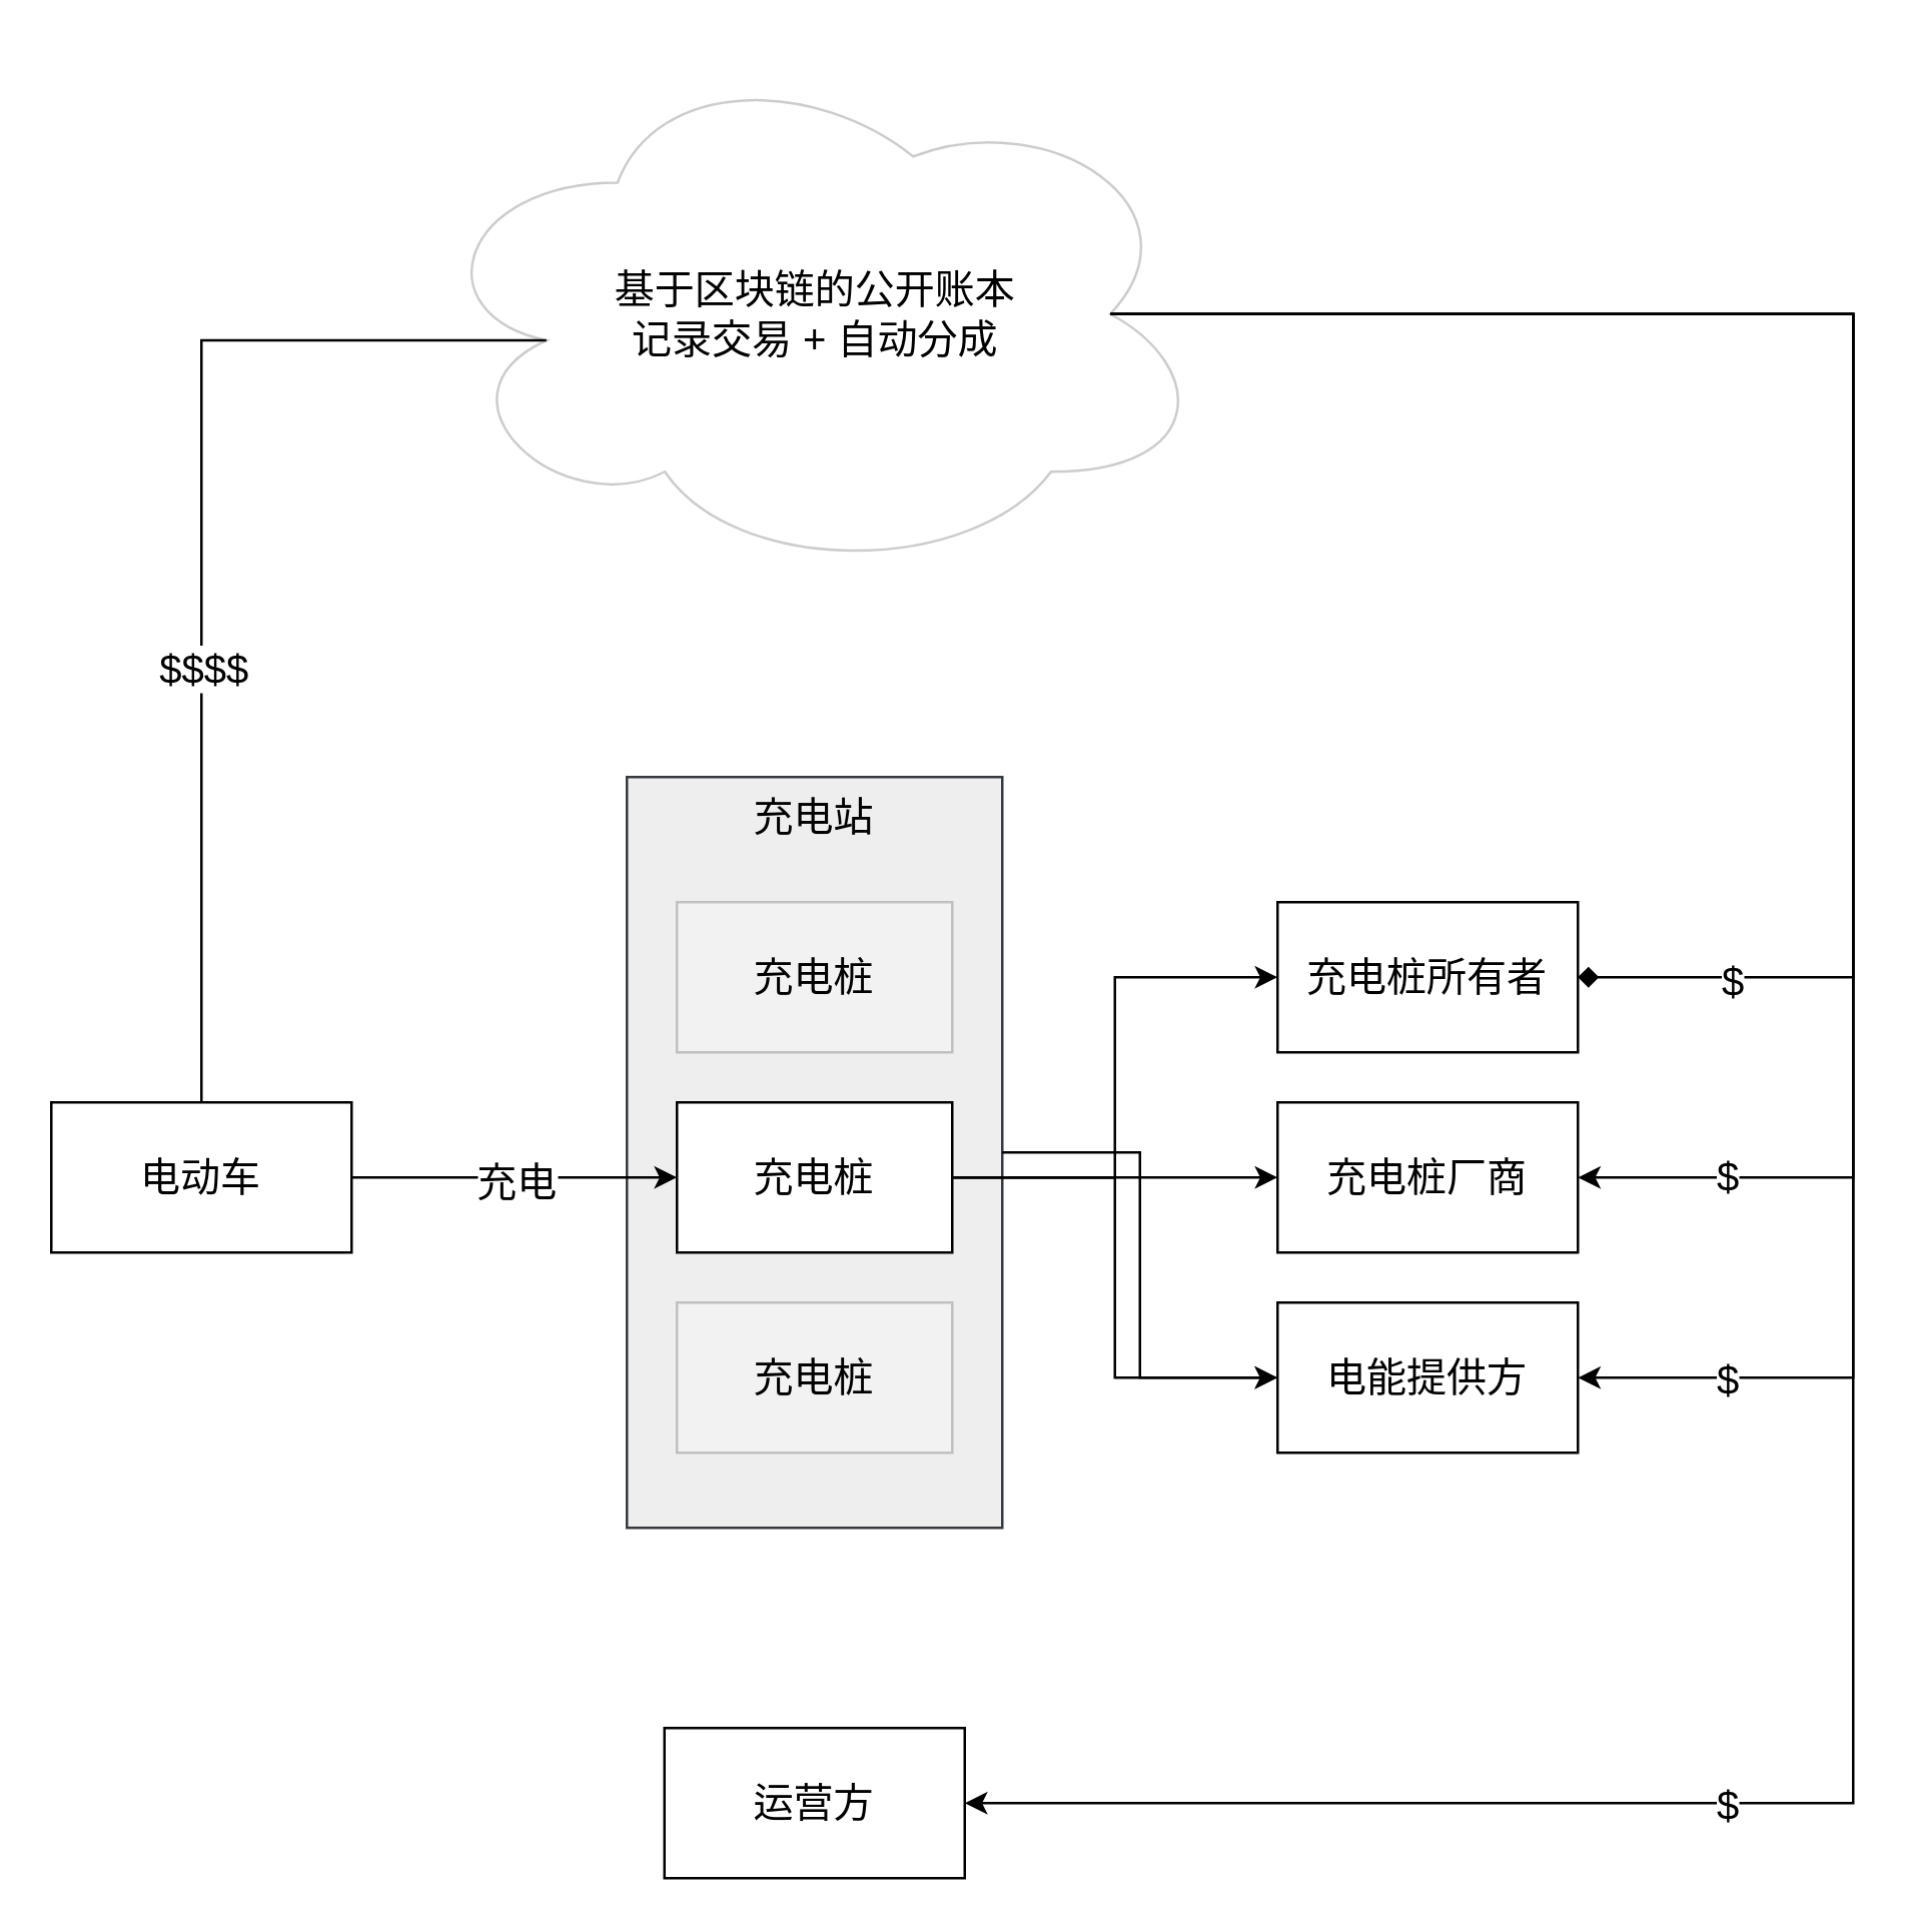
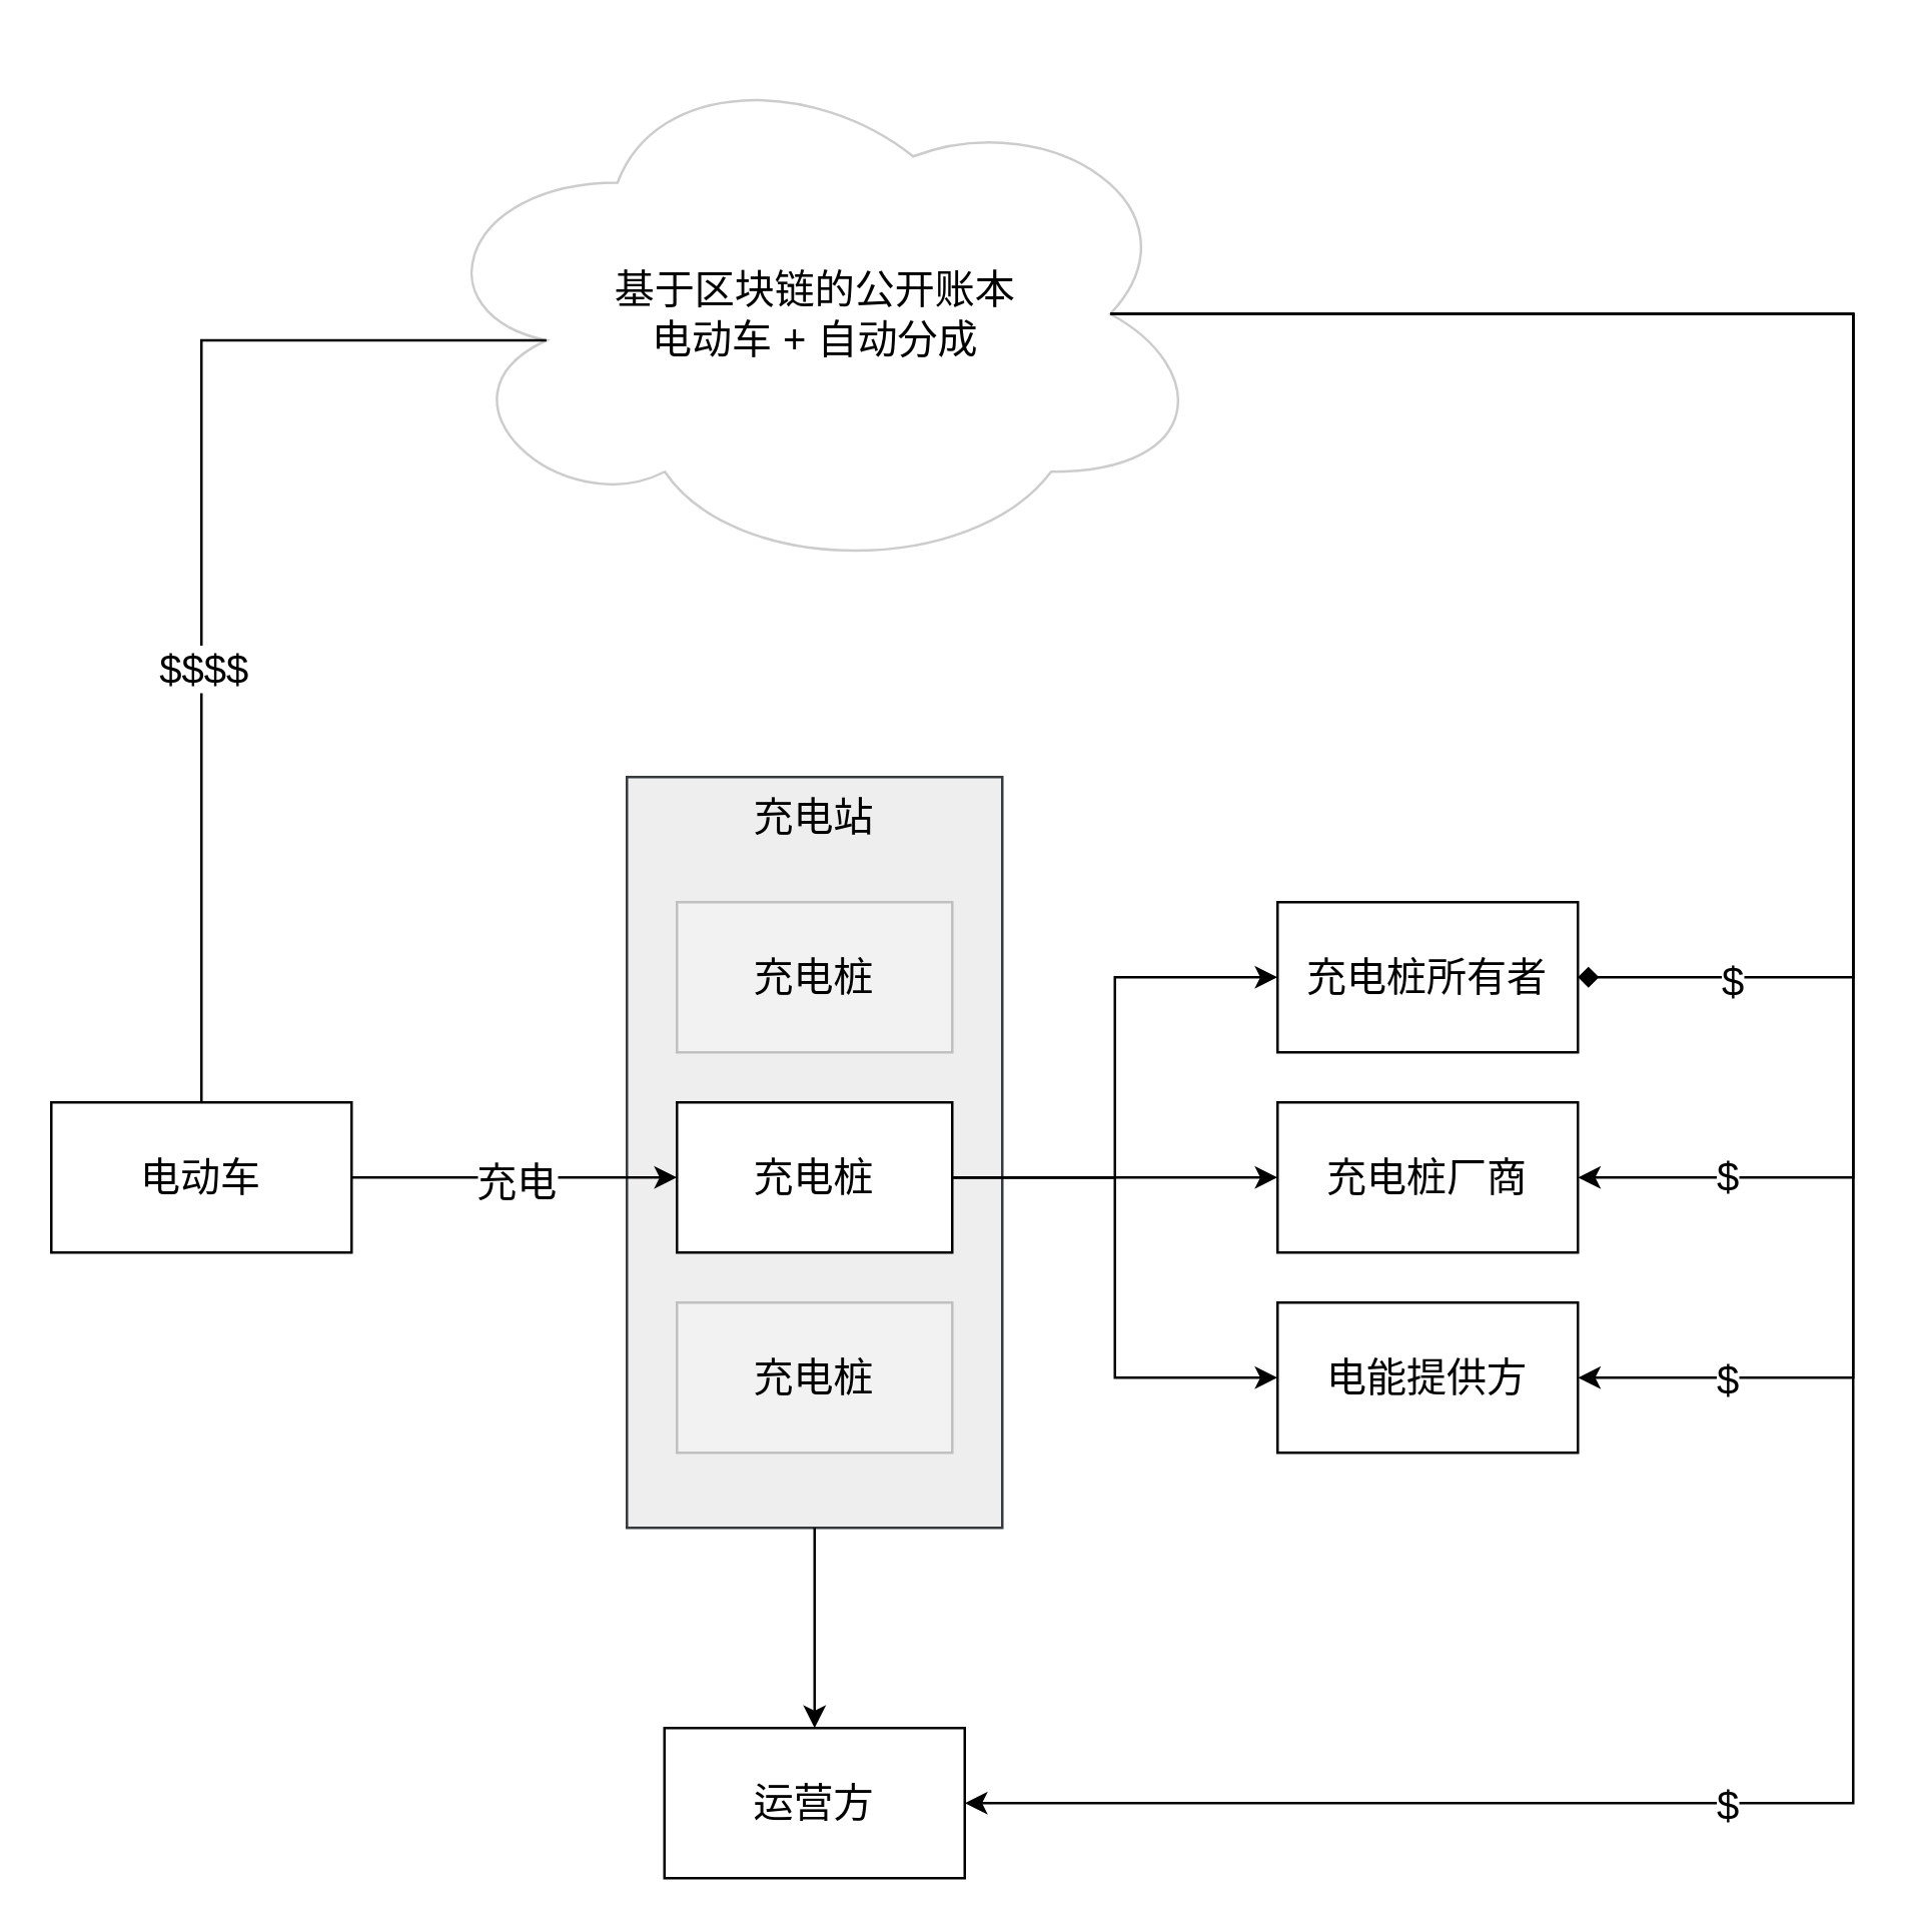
  <mxCell id="0" />
  <mxCell id="1" parent="0" />
  <mxCell id="2" value="充电站" style="rounded=0;whiteSpace=wrap;html=1;fontSize=16;verticalAlign=top;fillColor=#eeeeee;strokeColor=#36393d;" parent="1" vertex="1"><mxGeometry x="250" y="310" width="150" height="300" as="geometry" /></mxCell>
  <mxCell id="3" value="" style="edgeStyle=orthogonalEdgeStyle;rounded=0;orthogonalLoop=1;jettySize=auto;html=1;fontSize=16;entryX=0;entryY=0.5;entryDx=0;entryDy=0;" parent="1" source="7" target="14" edge="1"><mxGeometry relative="1" as="geometry" /></mxCell>
  <mxCell id="4" value="充电" style="text;html=1;resizable=0;points=[];align=center;verticalAlign=middle;labelBackgroundColor=#ffffff;fontSize=16;" parent="3" vertex="1" connectable="0"><mxGeometry y="-1" relative="1" as="geometry"><mxPoint as="offset" /></mxGeometry></mxCell>
  <mxCell id="5" style="edgeStyle=orthogonalEdgeStyle;rounded=0;orthogonalLoop=1;jettySize=auto;html=1;exitX=0.5;exitY=0;exitDx=0;exitDy=0;entryX=0.16;entryY=0.55;entryDx=0;entryDy=0;entryPerimeter=0;fontSize=16;endArrow=none;" parent="1" source="7" target="21" edge="1"><mxGeometry relative="1" as="geometry"><Array as="points"><mxPoint x="80" y="136" /></Array></mxGeometry></mxCell>
  <mxCell id="6" value="$$$$" style="text;html=1;resizable=0;points=[];align=center;verticalAlign=middle;labelBackgroundColor=#ffffff;fontSize=16;" parent="5" vertex="1" connectable="0"><mxGeometry x="-0.213" relative="1" as="geometry"><mxPoint as="offset" /></mxGeometry></mxCell>
  <mxCell id="7" value="电动车" style="rounded=0;whiteSpace=wrap;html=1;fontSize=16;" parent="1" vertex="1"><mxGeometry x="20" y="440" width="120" height="60" as="geometry" /></mxCell>
- <mxCell id="8" value="" style="edgeStyle=orthogonalEdgeStyle;rounded=0;orthogonalLoop=1;jettySize=auto;html=1;fontSize=16;" parent="1" source="2" target="18" edge="1"><mxGeometry relative="1" as="geometry" /></mxCell>
+ <mxCell id="8" value="" style="edgeStyle=orthogonalEdgeStyle;rounded=0;orthogonalLoop=1;jettySize=auto;html=1;fontSize=16;" parent="1" source="2" target="9" edge="1"><mxGeometry relative="1" as="geometry" /></mxCell>
  <mxCell id="9" value="运营方" style="rounded=0;whiteSpace=wrap;html=1;fontSize=16;" parent="1" vertex="1"><mxGeometry x="265" y="690" width="120" height="60" as="geometry" /></mxCell>
  <mxCell id="10" value="充电桩所有者" style="rounded=0;whiteSpace=wrap;html=1;fontSize=16;" parent="1" vertex="1"><mxGeometry x="510" y="360" width="120" height="60" as="geometry" /></mxCell>
  <mxCell id="11" style="edgeStyle=orthogonalEdgeStyle;rounded=0;orthogonalLoop=1;jettySize=auto;html=1;exitX=1;exitY=0.5;exitDx=0;exitDy=0;entryX=0;entryY=0.5;entryDx=0;entryDy=0;fontSize=16;" parent="1" source="14" target="10" edge="1"><mxGeometry relative="1" as="geometry" /></mxCell>
  <mxCell id="12" style="edgeStyle=orthogonalEdgeStyle;rounded=0;orthogonalLoop=1;jettySize=auto;html=1;exitX=1;exitY=0.5;exitDx=0;exitDy=0;entryX=0;entryY=0.5;entryDx=0;entryDy=0;fontSize=16;" parent="1" source="14" target="17" edge="1"><mxGeometry relative="1" as="geometry" /></mxCell>
  <mxCell id="13" style="edgeStyle=orthogonalEdgeStyle;rounded=0;orthogonalLoop=1;jettySize=auto;html=1;exitX=1;exitY=0.5;exitDx=0;exitDy=0;entryX=0;entryY=0.5;entryDx=0;entryDy=0;fontSize=16;" parent="1" source="14" target="18" edge="1"><mxGeometry relative="1" as="geometry" /></mxCell>
  <mxCell id="14" value="充电桩" style="rounded=0;whiteSpace=wrap;html=1;fontSize=16;" parent="1" vertex="1"><mxGeometry x="270" y="440" width="110" height="60" as="geometry" /></mxCell>
  <mxCell id="15" value="充电桩" style="rounded=0;whiteSpace=wrap;html=1;fontSize=16;opacity=20;" parent="1" vertex="1"><mxGeometry x="270" y="520" width="110" height="60" as="geometry" /></mxCell>
  <mxCell id="16" value="充电桩" style="rounded=0;whiteSpace=wrap;html=1;fontSize=16;opacity=20;" parent="1" vertex="1"><mxGeometry x="270" y="360" width="110" height="60" as="geometry" /></mxCell>
  <mxCell id="17" value="充电桩厂商" style="rounded=0;whiteSpace=wrap;html=1;fontSize=16;" parent="1" vertex="1"><mxGeometry x="510" y="440" width="120" height="60" as="geometry" /></mxCell>
  <mxCell id="18" value="电能提供方" style="rounded=0;whiteSpace=wrap;html=1;fontSize=16;" parent="1" vertex="1"><mxGeometry x="510" y="520" width="120" height="60" as="geometry" /></mxCell>
  <mxCell id="19" style="edgeStyle=orthogonalEdgeStyle;rounded=0;orthogonalLoop=1;jettySize=auto;html=1;exitX=0.875;exitY=0.5;exitDx=0;exitDy=0;exitPerimeter=0;entryX=1;entryY=0.5;entryDx=0;entryDy=0;fontSize=16;endArrow=diamond;" parent="1" source="21" target="10" edge="1"><mxGeometry relative="1" as="geometry"><Array as="points"><mxPoint x="740" y="125" /><mxPoint x="740" y="390" /></Array></mxGeometry></mxCell>
  <mxCell id="20" value="$" style="text;html=1;resizable=0;points=[];align=center;verticalAlign=middle;labelBackgroundColor=#ffffff;fontSize=16;" parent="19" vertex="1" connectable="0"><mxGeometry x="0.816" y="1" relative="1" as="geometry"><mxPoint as="offset" /></mxGeometry></mxCell>
- <mxCell id="21" value="基于区块链的公开账本&lt;br&gt;记录交易 + 自动分成" style="ellipse;shape=cloud;whiteSpace=wrap;html=1;fontSize=16;opacity=20;verticalAlign=middle;" parent="1" vertex="1"><mxGeometry x="167.5" width="315" height="210" as="geometry" y="20" /></mxCell>
+ <mxCell id="21" value="基于区块链的公开账本&lt;br&gt;电动车 + 自动分成" style="ellipse;shape=cloud;whiteSpace=wrap;html=1;fontSize=16;opacity=20;verticalAlign=middle;" parent="1" vertex="1"><mxGeometry x="167.5" width="315" height="210" as="geometry" y="20" /></mxCell>
  <mxCell id="22" style="edgeStyle=orthogonalEdgeStyle;rounded=0;orthogonalLoop=1;jettySize=auto;html=1;exitX=0.875;exitY=0.5;exitDx=0;exitDy=0;exitPerimeter=0;fontSize=16;" parent="1" source="21" edge="1"><mxGeometry relative="1" as="geometry"><mxPoint x="443" y="125" as="sourcePoint" /><mxPoint x="630" y="470" as="targetPoint" /><Array as="points"><mxPoint x="740" y="125" /><mxPoint x="740" y="470" /><mxPoint x="630" y="470" /></Array></mxGeometry></mxCell>
  <mxCell id="23" value="$" style="text;html=1;resizable=0;points=[];align=center;verticalAlign=middle;labelBackgroundColor=#ffffff;fontSize=16;" parent="22" vertex="1" connectable="0"><mxGeometry x="0.84" y="-1" relative="1" as="geometry"><mxPoint as="offset" /></mxGeometry></mxCell>
  <mxCell id="24" style="edgeStyle=orthogonalEdgeStyle;rounded=0;orthogonalLoop=1;jettySize=auto;html=1;exitX=0.875;exitY=0.5;exitDx=0;exitDy=0;exitPerimeter=0;fontSize=16;" parent="1" source="21" edge="1"><mxGeometry relative="1" as="geometry"><mxPoint x="443" y="125" as="sourcePoint" /><mxPoint x="630" y="550" as="targetPoint" /><Array as="points"><mxPoint x="740" y="125" /><mxPoint x="740" y="550" /><mxPoint x="630" y="550" /></Array></mxGeometry></mxCell>
  <mxCell id="25" value="$" style="text;html=1;resizable=0;points=[];align=center;verticalAlign=middle;labelBackgroundColor=#ffffff;fontSize=16;" parent="24" vertex="1" connectable="0"><mxGeometry x="0.839" relative="1" as="geometry"><mxPoint x="-7" as="offset" /></mxGeometry></mxCell>
  <mxCell id="26" style="edgeStyle=orthogonalEdgeStyle;rounded=0;orthogonalLoop=1;jettySize=auto;html=1;exitX=0.875;exitY=0.5;exitDx=0;exitDy=0;exitPerimeter=0;fontSize=16;entryX=1;entryY=0.5;entryDx=0;entryDy=0;" parent="1" source="21" target="9" edge="1"><mxGeometry relative="1" as="geometry"><mxPoint x="443" y="125" as="sourcePoint" /><mxPoint x="630" y="550" as="targetPoint" /><Array as="points"><mxPoint x="740" y="125" /><mxPoint x="740" y="720" /></Array></mxGeometry></mxCell>
  <mxCell id="27" value="$" style="text;html=1;resizable=0;points=[];align=center;verticalAlign=middle;labelBackgroundColor=#ffffff;fontSize=16;" parent="26" vertex="1" connectable="0"><mxGeometry x="0.839" relative="1" as="geometry"><mxPoint x="205" as="offset" /></mxGeometry></mxCell>
